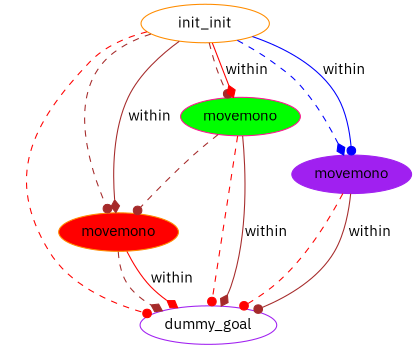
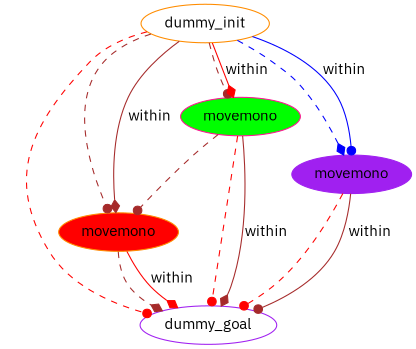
  digraph {
    fontname="IBM Plex Sans"
    node [fillcolor=white style=filled color=darkorange fontname="IBM Plex Sans"]
    edge [color=brown style=dashed arrowhead=dot fontname="IBM Plex Sans"]
-   n1 [label=init_init]
+   n1 [label=dummy_init]
    n2 [label=dummy_goal color=purple]
    n3 [fillcolor=red label=movemono]
    n4 [fillcolor=green label=movemono color=deeppink]
    n5 [fillcolor=purple label=movemono color=purple]
    n1 -> n2 [color=red]
    n1 -> n3
    n1 -> n3 [label=within arrowhead=diamond style=""]
    n1 -> n4
    n1 -> n4 [color=red label=within arrowhead=diamond style=""]
    n1 -> n5 [color=blue arrowhead=diamond]
    n1 -> n5 [color=blue label=within style=""]
    n3 -> n2 [arrowhead=diamond]
    n3 -> n2 [color=red label=within arrowhead=diamond style=""]
    n4 -> n2 [color=red]
    n4 -> n2 [label=within arrowhead=diamond style=""]
    n4 -> n3
    n5 -> n2 [color=red]
    n5 -> n2 [label=within style=""]
  }
